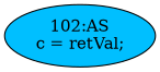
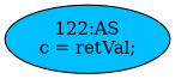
  strict digraph {
-   n1 [ast="<pyverilog.vparser.ast.Assign object at 0x7f2a7b11bcd0>" def_var="['c']" fillcolor=deepskyblue label="102:AS\nc = retVal;" statements="[]" style=filled typ=Assign use_var="['retVal']"]
+   n1 [ast="<pyverilog.vparser.ast.Assign object at 0x7f2a7b11bcd0>" def_var="['c']" fillcolor=deepskyblue label="122:AS\nc = retVal;" statements="[]" style=filled typ=Assign use_var="['retVal']"]
  }
